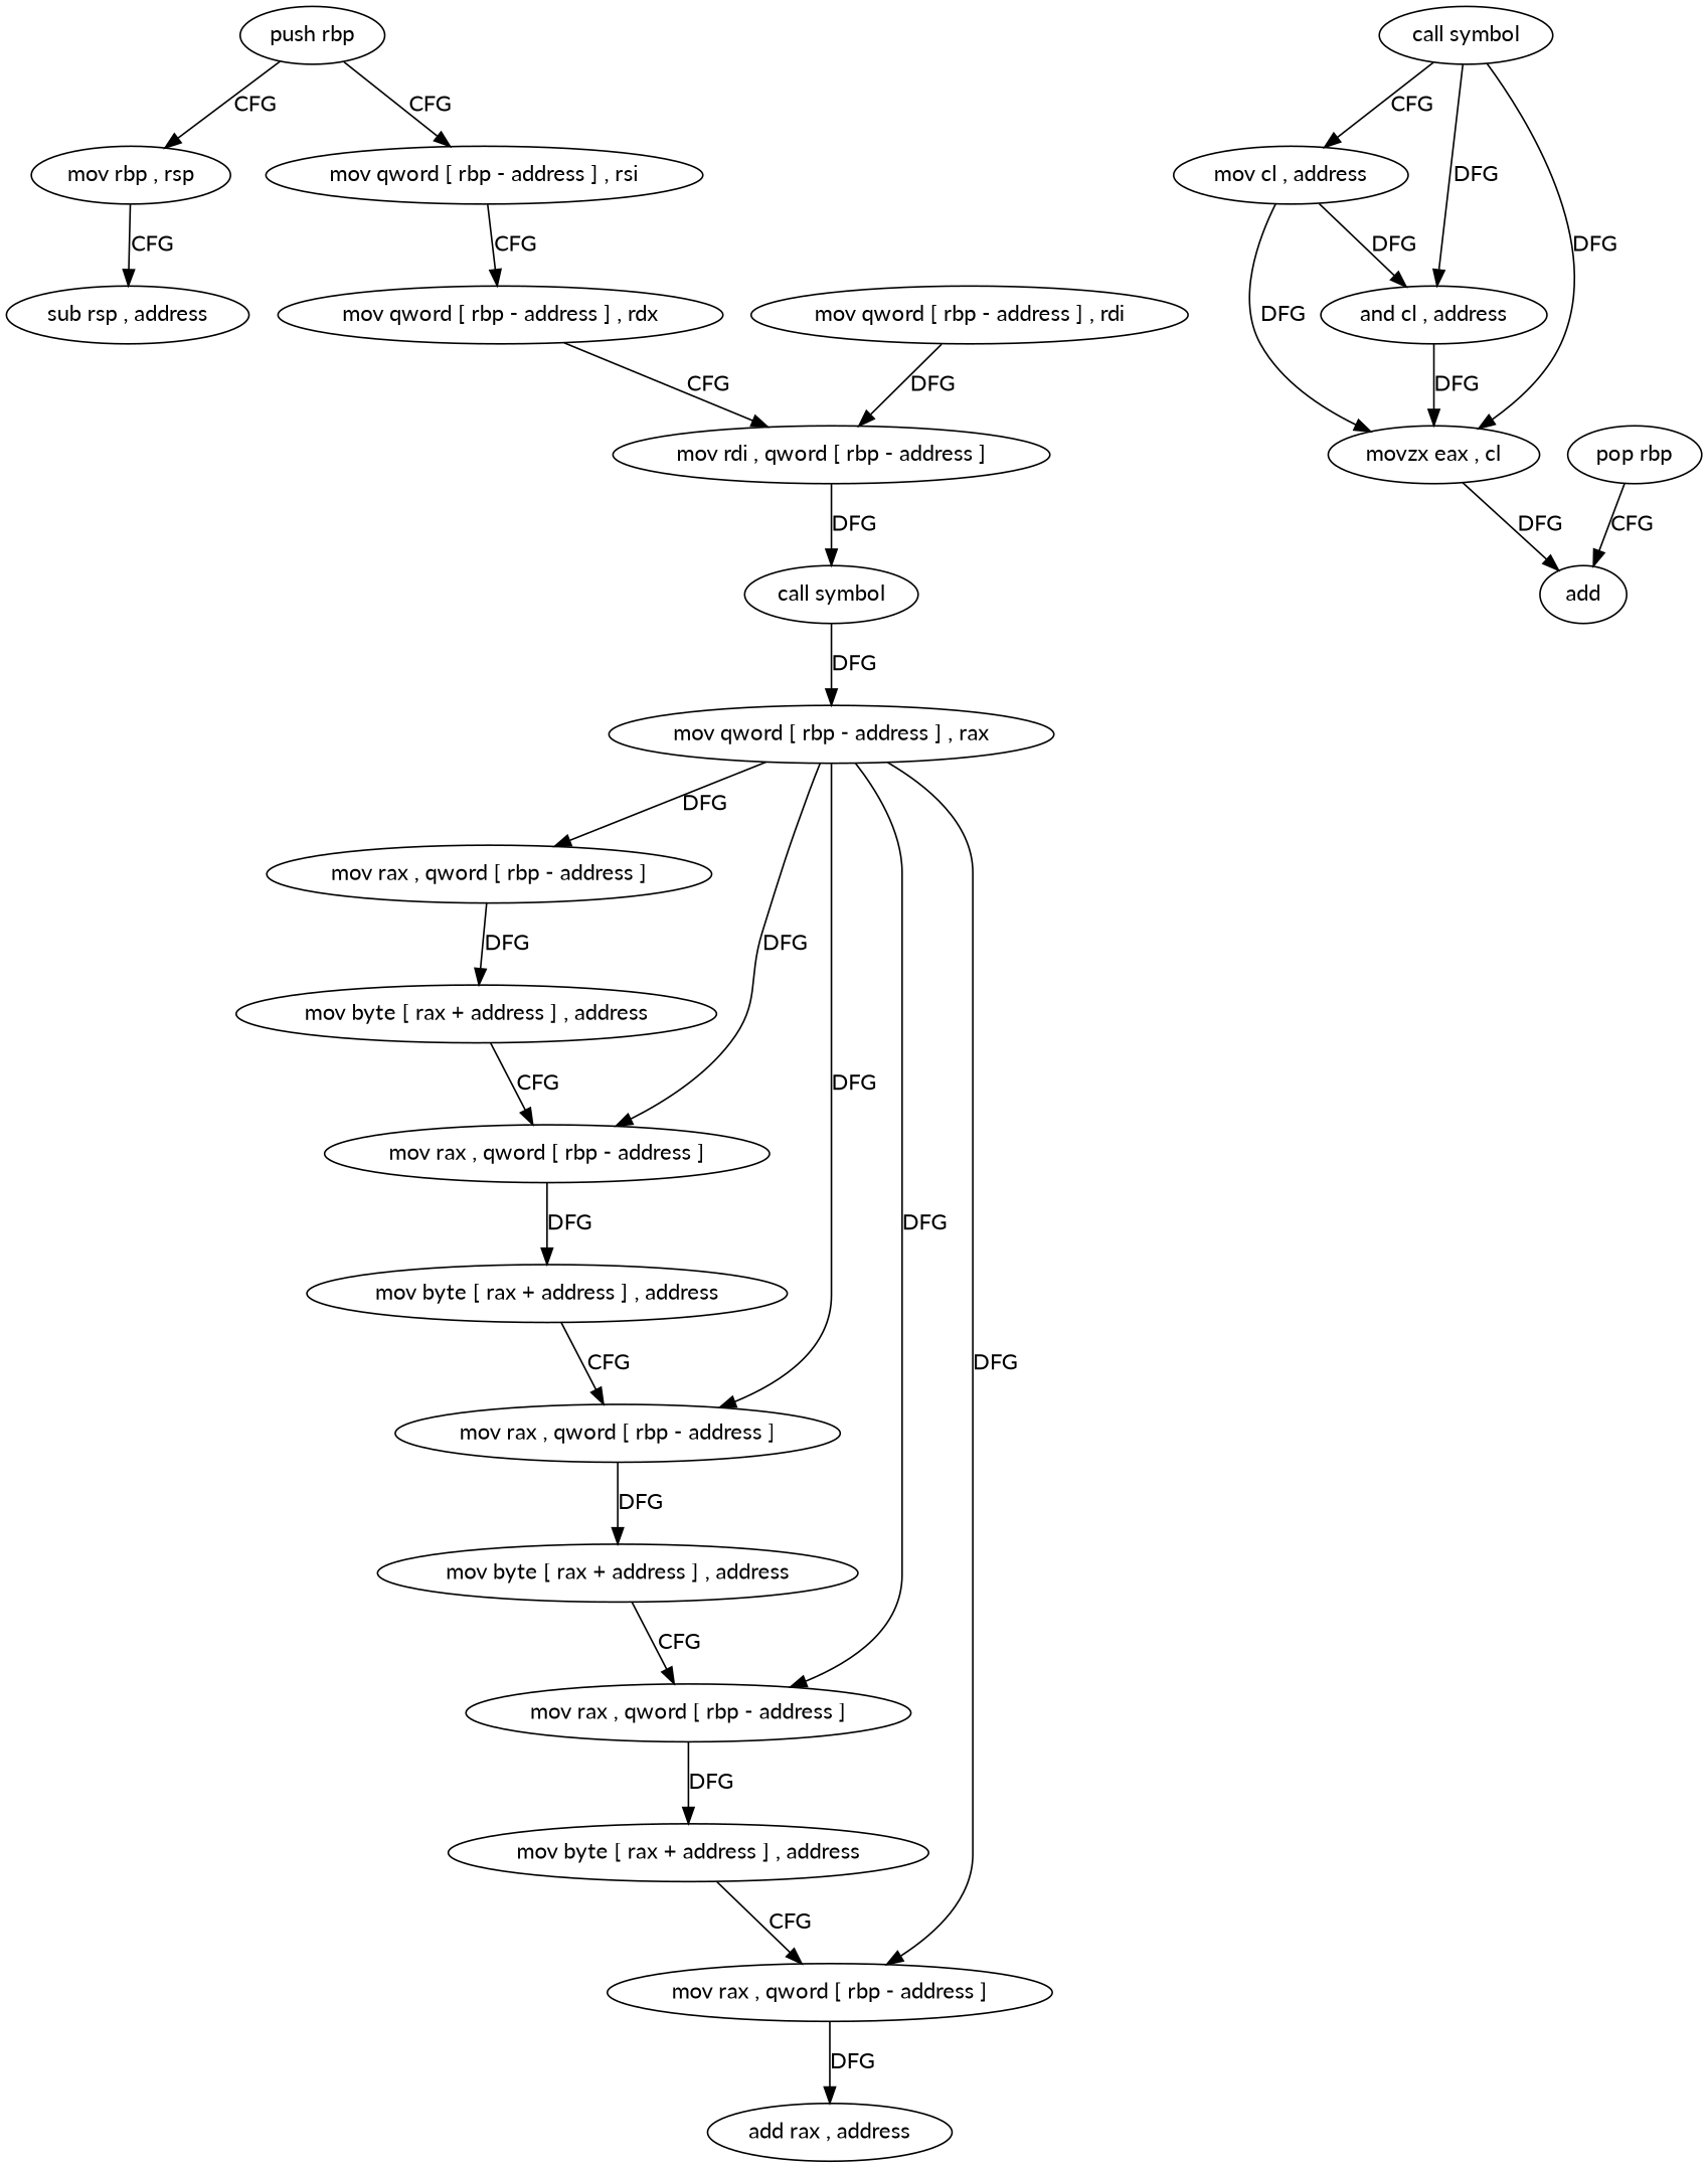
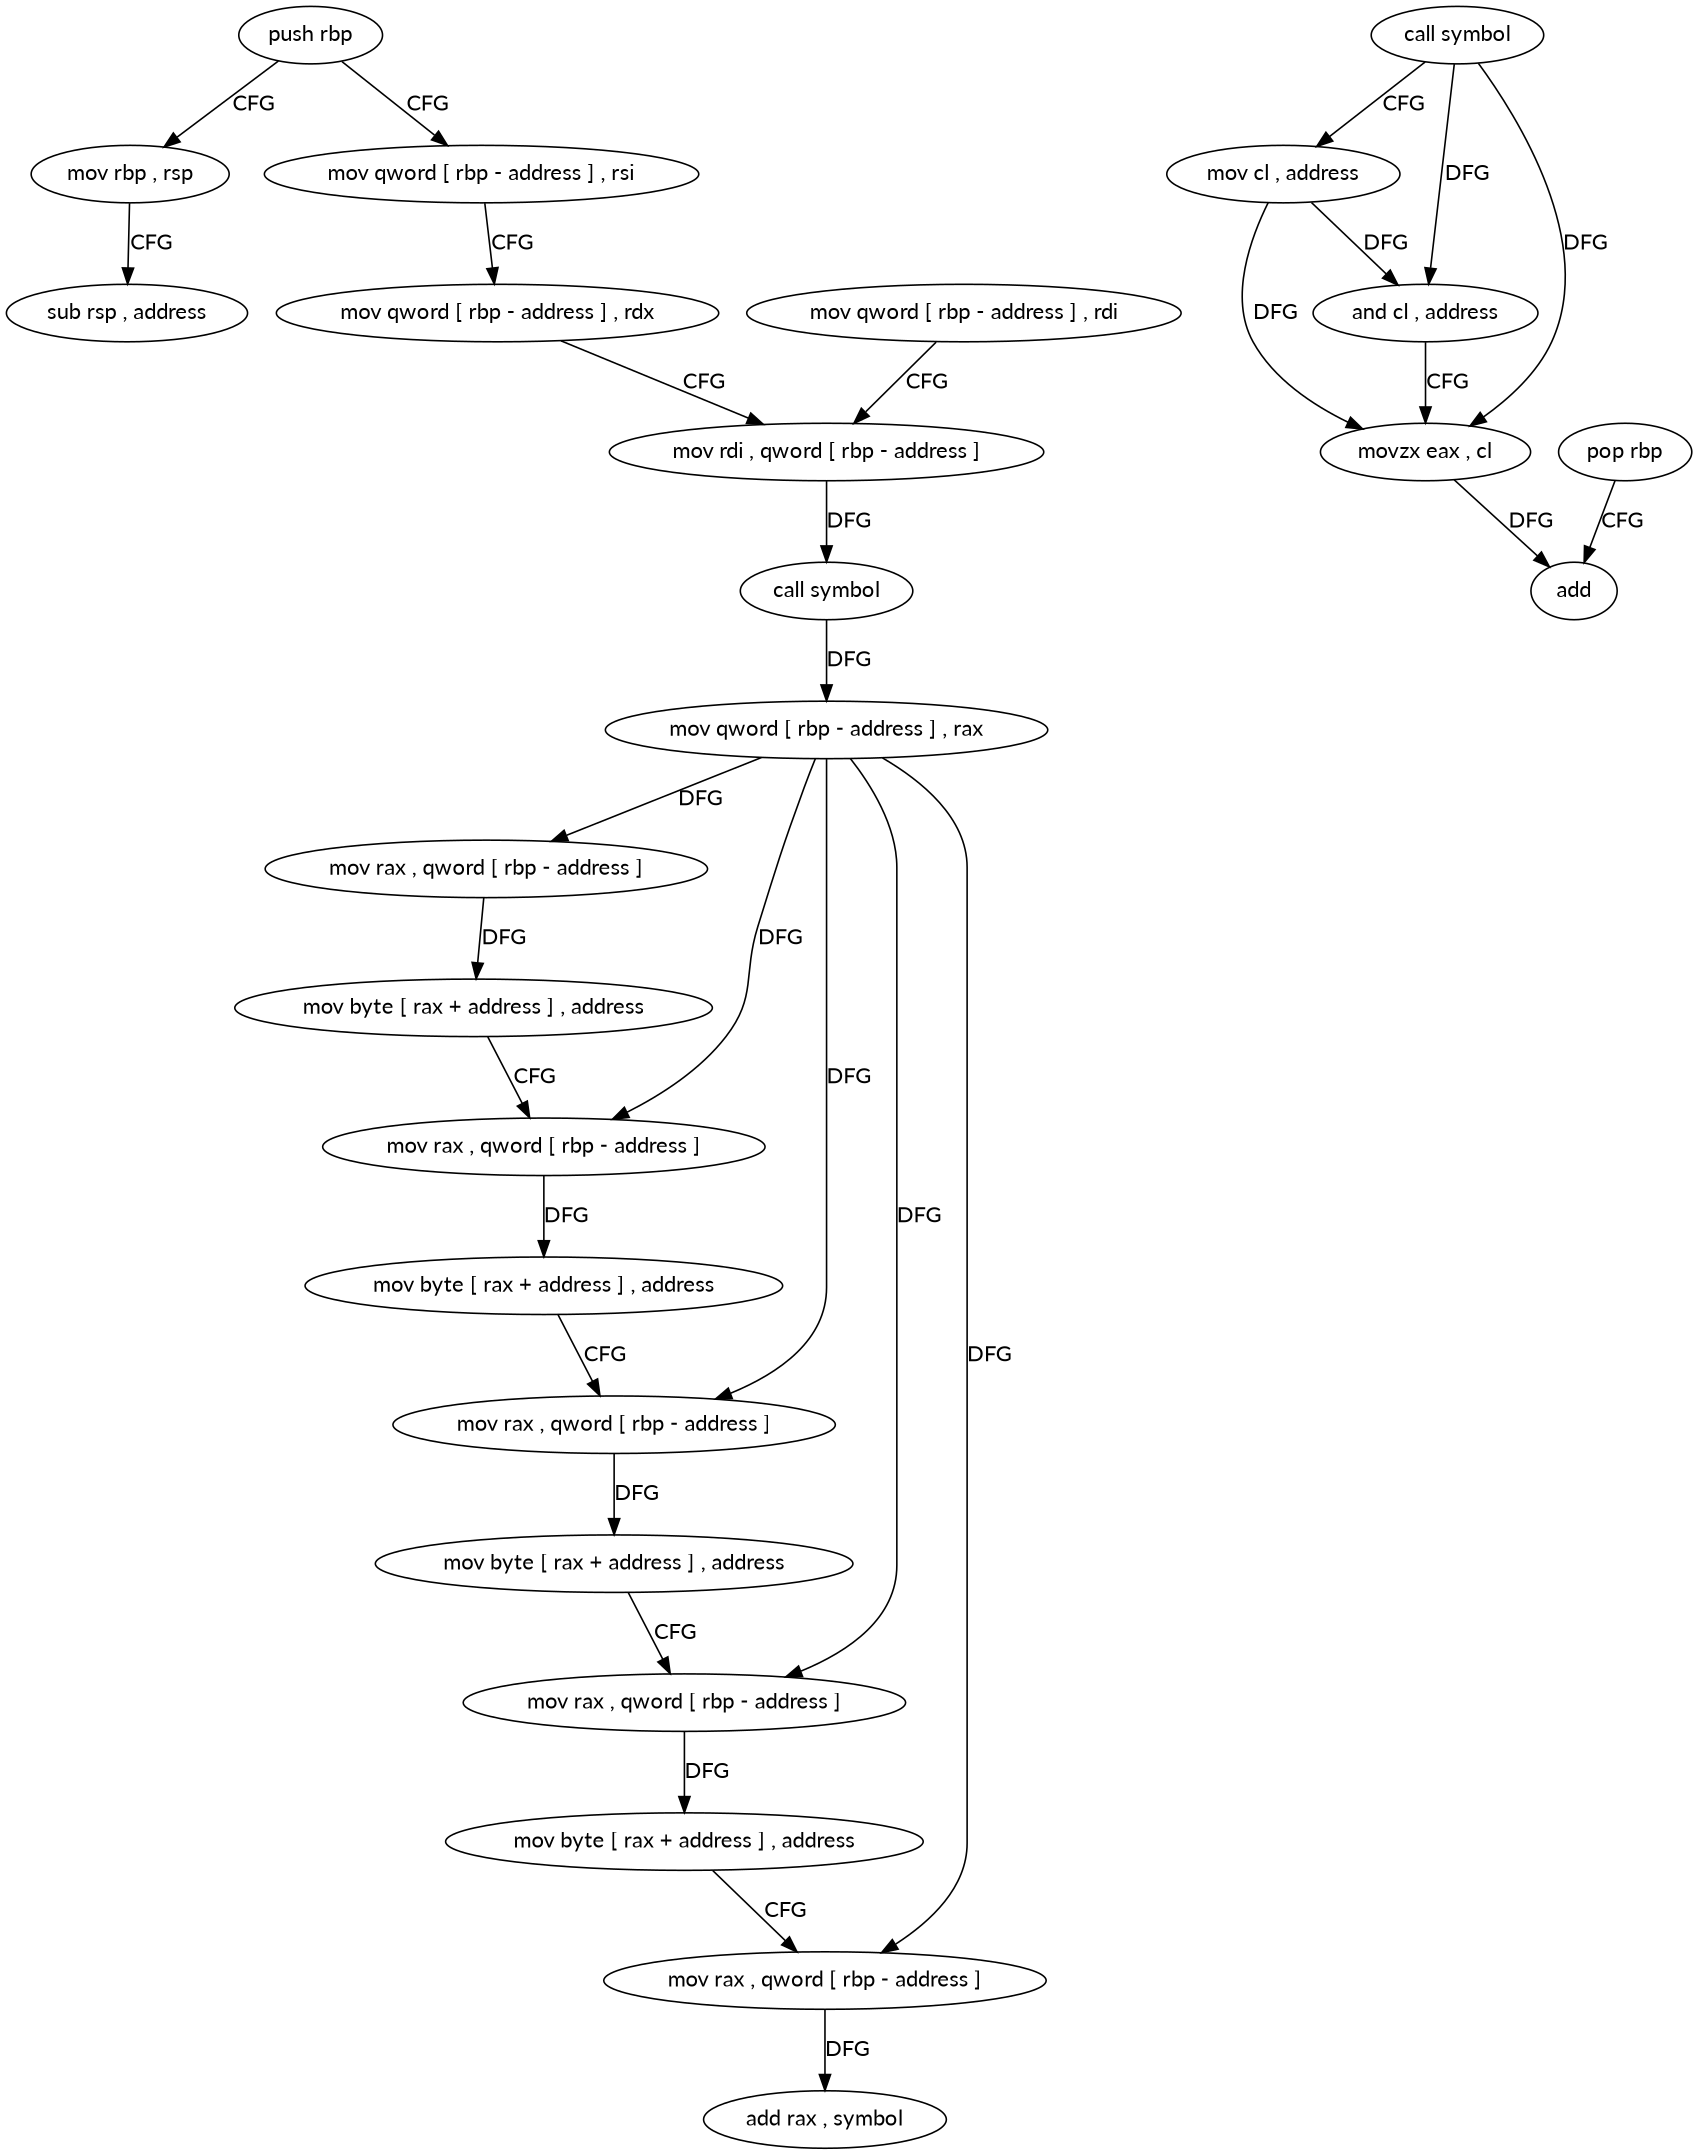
  digraph {
    fontname=Lato
    node [fontname=Lato]
    edge [fontname=Lato]
    n1 [label="push rbp"]
    n2 [label="mov rbp , rsp"]
    n3 [label="mov qword [ rbp - address ] , rsi"]
    n4 [label="sub rsp , address"]
    n5 [label="mov qword [ rbp - address ] , rdi"]
    n6 [label="mov rdi , qword [ rbp - address ]"]
    n7 [label="mov qword [ rbp - address ] , rdx"]
    n8 [label="call symbol"]
    n9 [label="mov qword [ rbp - address ] , rax"]
    n10 [label="mov rax , qword [ rbp - address ]"]
    n11 [label="mov rax , qword [ rbp - address ]"]
    n12 [label="mov rax , qword [ rbp - address ]"]
    n13 [label="mov rax , qword [ rbp - address ]"]
    n14 [label="mov rax , qword [ rbp - address ]"]
    n15 [label="mov byte [ rax + address ] , address"]
    n16 [label="mov byte [ rax + address ] , address"]
    n17 [label="mov byte [ rax + address ] , address"]
    n18 [label="mov byte [ rax + address ] , address"]
-   n19 [label="add rax , address"]
+   n19 [label="add rax , symbol"]
    n20 [label="call symbol"]
    n21 [label="mov cl , address"]
    n22 [label="and cl , address"]
    n23 [label="movzx eax , cl"]
    n24 [label=add]
    n25 [label="pop rbp"]
    n1 -> n2 [label=CFG]
    n1 -> n3 [label=CFG]
    n2 -> n4 [label=CFG]
    n3 -> n7 [label=CFG]
-   n5 -> n6 [label=DFG]
+   n5 -> n6 [label=CFG]
    n6 -> n8 [label=DFG]
    n7 -> n6 [label=CFG]
    n8 -> n9 [label=DFG]
    n9 -> n10 [label=DFG]
    n9 -> n11 [label=DFG]
    n9 -> n12 [label=DFG]
    n9 -> n13 [label=DFG]
    n9 -> n14 [label=DFG]
    n10 -> n15 [label=DFG]
    n11 -> n16 [label=DFG]
    n12 -> n17 [label=DFG]
    n13 -> n18 [label=DFG]
    n14 -> n19 [label=DFG]
    n15 -> n11 [label=CFG]
    n16 -> n12 [label=CFG]
    n17 -> n13 [label=CFG]
    n18 -> n14 [label=CFG]
    n20 -> n21 [label=CFG]
    n20 -> n22 [label=DFG]
    n20 -> n23 [label=DFG]
    n21 -> n22 [label=DFG]
    n21 -> n23 [label=DFG]
-   n22 -> n23 [label=DFG]
+   n22 -> n23 [label=CFG]
    n23 -> n24 [label=DFG]
    n25 -> n24 [label=CFG]
  }
